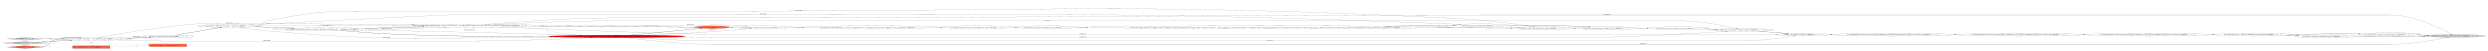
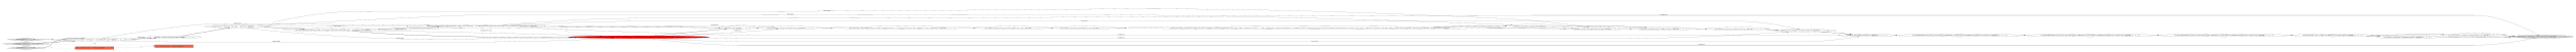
  digraph {
    fontname="JetBrains Mono"
    rankdir=LR
    node [fillcolor=white fontname="JetBrains Mono" shape=ellipse style=filled]
    edge [fontname="JetBrains Mono" style=bold]
    n1 [label="verify(mockTrigger,never()).clear(anyTimeWindow(),anyTriggerContext())@@@30@@@['1', '1', '1']"]
    n2 [label="assertEquals(4,testHarness.numKeyedStateEntries())@@@31@@@['1', '1', '0']"]
    n3 [label="assertEquals(2,testHarness.numKeyedStateEntries())@@@31@@@['0', '0', '1']"]
    n4 [fillcolor=lightgray label="assertEquals(2,timeAdaptor.numTimers(testHarness))@@@32@@@['1', '1', '1']"]
    n5 [label="verify(mockWindowFunction,times(1)).apply(eq(0),eq(new TimeWindow(2,4)),intIterable(0),WindowOperatorContractTest.anyCollector())@@@29@@@['1', '1', '1']"]
    n6 [fillcolor=tomato label="final TimeDomainAdaptor timeAdaptor@@@2@@@['1', '1', '0']" shape=box]
    n7 [fillcolor=tomato label="final TimeDomainAdaptor timeAdaptor@@@2@@@['0', '0', '1']" shape=box]
    n8 [label="timeAdaptor.shouldFireAndPurgeOnTime(mockTrigger)@@@22@@@['0', '0', '1']"]
    n9 [label="testHarness.processElement(new StreamRecord<>(0,0L))@@@23@@@['1', '1', '1']"]
    n10 [label="assertEquals(4,testHarness.numKeyedStateEntries())@@@24@@@['1', '1', '1']"]
    n11 [label="assertEquals(4,timeAdaptor.numTimers(testHarness))@@@25@@@['1', '1', '1']"]
    n12 [label="KeyedOneInputStreamOperatorTestHarness<Integer,Integer,Void> testHarness = createWindowOperator(mockAssigner,mockTrigger,0L,intListDescriptor,mockWindowFunction)@@@7@@@['1', '0', '1']"]
    n13 [label="timeAdaptor.advanceTime(testHarness,Long.MIN_VALUE)@@@9@@@['1', '1', '1']"]
    n14 [fillcolor=red label="KeyedOneInputStreamOperatorTestHarness<Integer,Integer,Void> testHarness = createWindowOperator(mockAssigner,mockTrigger,0L,mockWindowFunction)@@@7@@@['0', '1', '0']"]
    n15 [label="timeAdaptor.advanceTime(testHarness,0L)@@@26@@@['1', '1', '1']"]
-   n16 [fillcolor=tomato label="testHarness.open()@@@8@@@['1', '1', '1']"]
+   n16 [label="testHarness.open()@@@8@@@['1', '1', '1']"]
    n17 [label="when(mockAssigner.assignWindows(anyInt(),anyLong(),anyAssignerContext())).thenReturn(Arrays.asList(new TimeWindow(2,4),new TimeWindow(0,2)))@@@10@@@['1', '1', '1']"]
    n18 [label="verify(mockWindowFunction,times(2)).apply(eq(0),anyTimeWindow(),anyIntIterable(),WindowOperatorContractTest.anyCollector())@@@27@@@['1', '1', '1']"]
    n19 [label="assertEquals(0,testHarness.numKeyedStateEntries())@@@12@@@['1', '1', '1']"]
    n20 [label="doAnswer(new Answer<TriggerResult>(){@Override public TriggerResult answer(InvocationOnMock invocation){Trigger.TriggerContext context = (Trigger.TriggerContext)invocation.getArguments()(3(timeAdaptor.registerTimer(context,0L)context.getPartitionedState(valueStateDescriptor).update(\"hello\")return TriggerResult.CONTINUE}}).when(mockTrigger).onElement(Matchers.anyObject(),anyLong(),anyTimeWindow(),anyTriggerContext())@@@13@@@['1', '1', '1']"]
    n21 [label="timeAdaptor.shouldFireOnTime(mockTrigger)@@@22@@@['1', '1', '0']"]
    n22 [label="assertEquals(0,testHarness.extractOutputStreamRecords().size())@@@11@@@['1', '1', '1']"]
    n23 [fillcolor=lightgray label="testOnTimeFire['0', '1', '0']" shape=diamond]
    n24 [label="WindowAssigner<Integer,TimeWindow> mockAssigner = mockTimeWindowAssigner()@@@3@@@['1', '1', '1']"]
    n25 [label="timeAdaptor.setIsEventTime(mockAssigner)@@@4@@@['1', '1', '1']"]
    n26 [fillcolor=lightgray label="testOnTimeFireAndPurge['0', '0', '1']" shape=diamond]
    n27 [label="Trigger<Integer,TimeWindow> mockTrigger = mockTrigger()@@@5@@@['1', '1', '1']"]
    n28 [label="verify(mockWindowFunction,times(1)).apply(eq(0),eq(new TimeWindow(0,2)),intIterable(0),WindowOperatorContractTest.anyCollector())@@@28@@@['1', '1', '1']"]
    n29 [label="InternalWindowFunction<Iterable<Integer>,Void,Integer,TimeWindow> mockWindowFunction = mockWindowFunction()@@@6@@@['1', '1', '1']"]
-   n30 [fillcolor=tomato label="testOnTimeFire['1', '0', '0']" shape=diamond]
+   n30 [fillcolor=lightgray label="testOnTimeFire['1', '0', '0']" shape=diamond]
    n1 -> n2
    n1 -> n3
    n2 -> n3 [label=0 style=dashed]
    n2 -> n4
    n3 -> n4
    n5 -> n1
    n6 -> n7 [label=0 style=dashed]
    n8 -> n9
    n9 -> n10
    n10 -> n11
    n11 -> n15
    n12 -> n4 [label=testHarness style=solid]
    n12 -> n11 [label=testHarness style=solid]
    n12 -> n13 [label=testHarness style=solid]
    n12 -> n14 [label=0 style=dashed]
    n12 -> n15 [label=testHarness style=solid]
    n12 -> n16
    n13 -> n17
    n14 -> n4 [label=testHarness style=solid]
    n14 -> n11 [label=testHarness style=solid]
    n14 -> n13 [label=testHarness style=solid]
    n14 -> n15 [label=testHarness style=solid]
    n14 -> n16
    n15 -> n18
    n16 -> n13
    n17 -> n22
    n18 -> n28
    n19 -> n20
    n20 -> n8
    n20 -> n21
    n21 -> n8 [label=0 style=dashed]
    n21 -> n9
    n22 -> n19
    n23 -> n24
    n24 -> n12 [label=mockAssigner style=solid]
    n24 -> n14 [label=mockAssigner style=solid]
    n24 -> n25 [label=mockAssigner style=solid]
    n24 -> n25
    n25 -> n27
    n26 -> n7 [label=true style=dotted]
    n26 -> n24
    n27 -> n8 [label=mockTrigger style=solid]
    n27 -> n12 [label=mockTrigger style=solid]
    n27 -> n14 [label=mockTrigger style=solid]
    n27 -> n21 [label=mockTrigger style=solid]
    n27 -> n29
    n28 -> n5
    n29 -> n12 [label=mockWindowFunction style=solid]
    n29 -> n12
    n29 -> n14 [label=mockWindowFunction style=solid]
    n29 -> n14
    n30 -> n6 [label=0 style=dotted]
    n30 -> n24
  }
